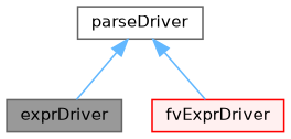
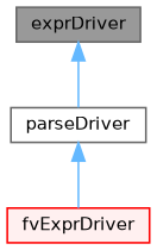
  digraph {
    node [color=gray40 fontname=Helvetica fontsize=10 shape=box style=filled]
    edge [color=steelblue1 dir=back fontname=Helvetica fontsize=10 labelfontname=Helvetica labelfontsize=10 style=solid]
    n1 [fillcolor=grey60 fontcolor=black height=0.2 label=exprDriver width=0.4]
    n2 [fillcolor=white height=0.2 label=parseDriver width=0.4]
    n3 [color=red fillcolor="#FFF0F0" height=0.2 label=fvExprDriver width=0.4]
-   n2 -> n1
+   n1 -> n2
    n2 -> n3
  }
